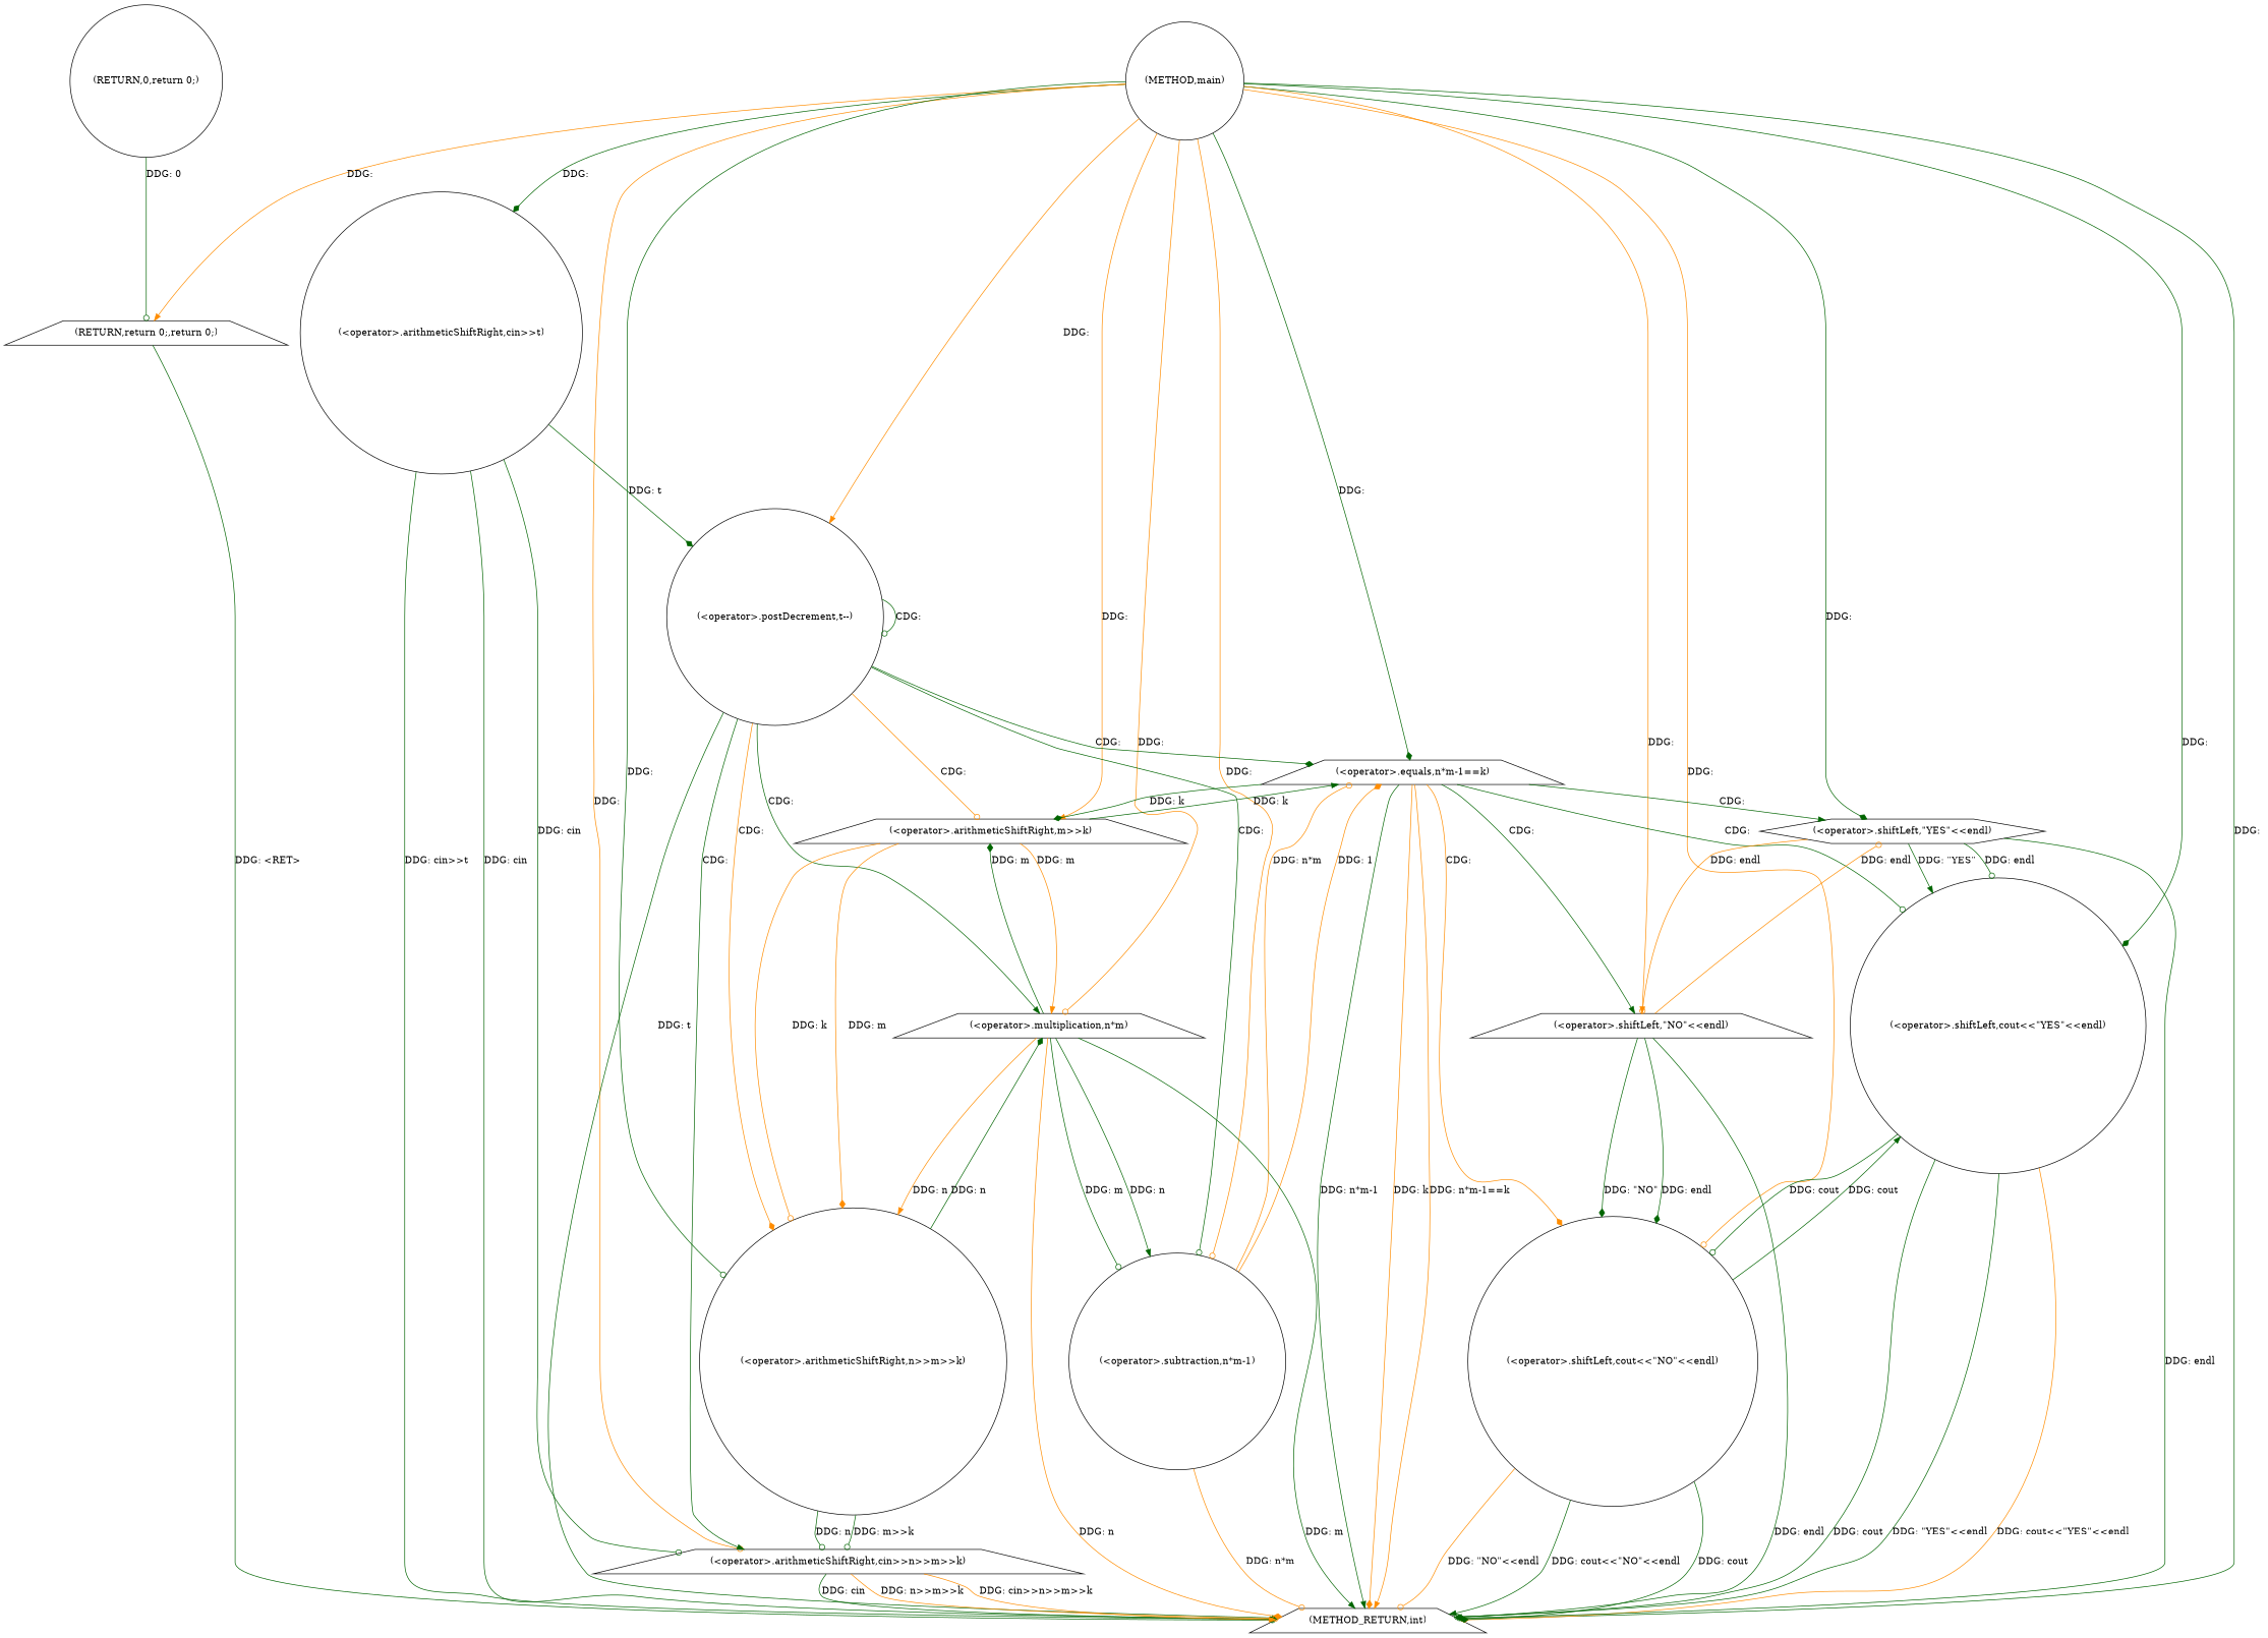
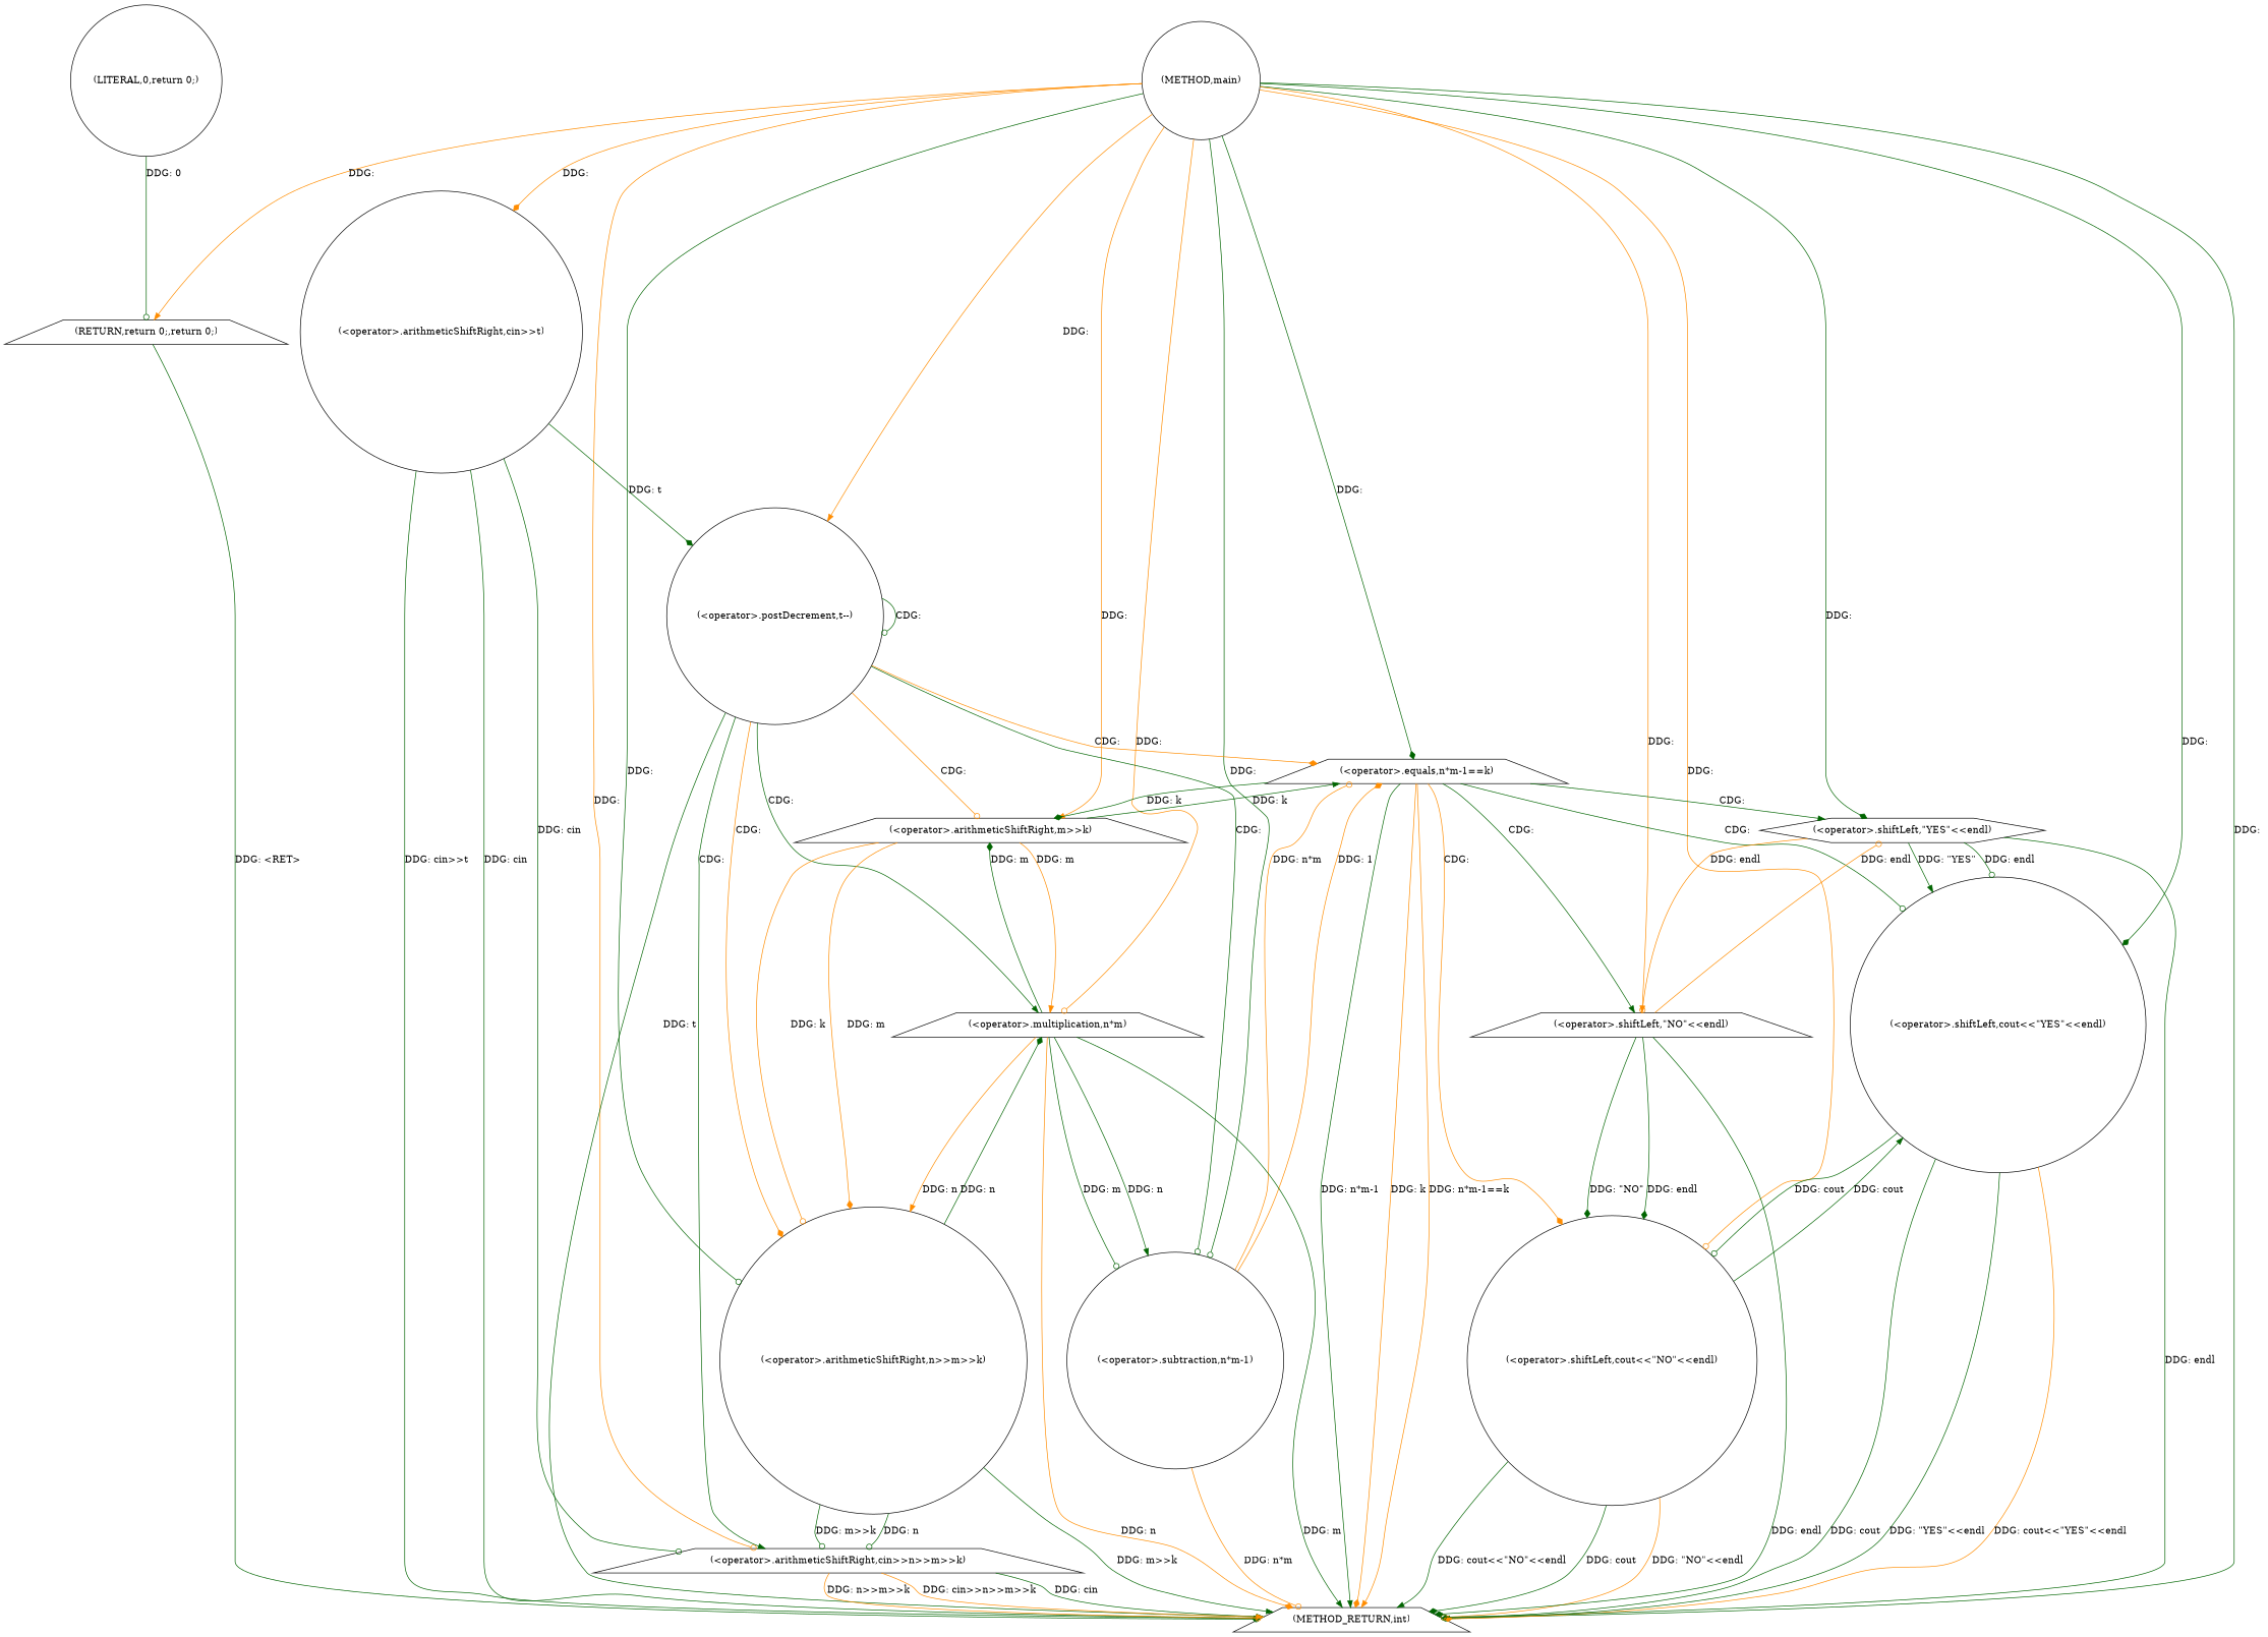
  digraph {
    node [shape=circle]
    edge [arrowhead=odot color=darkgreen]
    n1 [label="(METHOD,main)"]
    n2 [label="(<operator>.arithmeticShiftRight,cin>>t)"]
    n3 [label="(RETURN,return 0;,return 0;)" shape=trapezium]
    n4 [label="(<operator>.postDecrement,t--)"]
    n5 [label="(<operator>.arithmeticShiftRight,cin>>n>>m>>k)" shape=trapezium]
    n6 [label="(<operator>.equals,n*m-1==k)" shape=trapezium]
    n7 [label="(<operator>.shiftLeft,cout<<\"YES\"<<endl)"]
    n8 [label="(<operator>.arithmeticShiftRight,n>>m>>k)"]
    n9 [label="(<operator>.shiftLeft,cout<<\"NO\"<<endl)"]
    n10 [label="(<operator>.arithmeticShiftRight,m>>k)" shape=trapezium]
    n11 [label="(<operator>.subtraction,n*m-1)"]
    n12 [label="(<operator>.shiftLeft,\"YES\"<<endl)" shape=hexagon]
    n13 [label="(<operator>.multiplication,n*m)" shape=trapezium]
    n14 [label="(<operator>.shiftLeft,\"NO\"<<endl)" shape=trapezium]
    n15 [label="(METHOD_RETURN,int)" shape=trapezium]
-   n16 [label="(RETURN,0,return 0;)"]
-   n1 -> n2 [arrowhead=diamond label="DDG: "]
+   n16 [label="(LITERAL,0,return 0;)"]
+   n1 -> n2 [arrowhead=diamond color=darkorange label="DDG: "]
    n1 -> n3 [arrowhead=normal color=darkorange label="DDG: "]
    n1 -> n4 [arrowhead=normal color=darkorange label="DDG: "]
    n1 -> n5 [color=darkorange label="DDG: "]
    n1 -> n6 [arrowhead=diamond label="DDG: "]
    n1 -> n7 [arrowhead=diamond label="DDG: "]
    n1 -> n8 [label="DDG: "]
    n1 -> n9 [color=darkorange label="DDG: "]
    n1 -> n10 [arrowhead=normal color=darkorange label="DDG: "]
-   n1 -> n11 [color=darkorange label="DDG: "]
+   n1 -> n11 [label="DDG: "]
    n1 -> n12 [arrowhead=diamond label="DDG: "]
    n1 -> n13 [color=darkorange label="DDG: "]
    n1 -> n14 [arrowhead=normal color=darkorange label="DDG: "]
    n1 -> n15 [arrowhead=diamond label="DDG: "]
    n2 -> n4 [arrowhead=diamond label="DDG: t"]
    n2 -> n5 [label="DDG: cin"]
    n2 -> n15 [arrowhead=normal label="DDG: cin"]
    n2 -> n15 [arrowhead=diamond label="DDG: cin>>t"]
    n3 -> n15 [label="DDG: <RET>"]
    n4 -> n4 [label="CDG: "]
    n4 -> n5 [arrowhead=normal label="CDG: "]
-   n4 -> n6 [arrowhead=diamond label="CDG: "]
+   n4 -> n6 [arrowhead=diamond color=darkorange label="CDG: "]
    n4 -> n8 [arrowhead=diamond color=darkorange label="CDG: "]
    n4 -> n10 [color=darkorange label="CDG: "]
    n4 -> n11 [label="CDG: "]
    n4 -> n13 [arrowhead=normal label="CDG: "]
    n4 -> n15 [arrowhead=normal label="DDG: t"]
    n5 -> n15 [arrowhead=normal label="DDG: cin"]
    n5 -> n15 [color=darkorange label="DDG: n>>m>>k"]
    n5 -> n15 [arrowhead=normal color=darkorange label="DDG: cin>>n>>m>>k"]
    n6 -> n7 [label="CDG: "]
    n6 -> n9 [arrowhead=diamond color=darkorange label="CDG: "]
    n6 -> n10 [arrowhead=diamond label="DDG: k"]
    n6 -> n12 [arrowhead=normal label="CDG: "]
    n6 -> n14 [arrowhead=normal label="CDG: "]
    n6 -> n15 [arrowhead=normal label="DDG: n*m-1"]
    n6 -> n15 [arrowhead=diamond color=darkorange label="DDG: k"]
    n6 -> n15 [arrowhead=normal color=darkorange label="DDG: n*m-1==k"]
    n7 -> n9 [label="DDG: cout"]
    n7 -> n15 [arrowhead=normal label="DDG: cout"]
    n7 -> n15 [label="DDG: \"YES\"<<endl"]
    n7 -> n15 [arrowhead=diamond color=darkorange label="DDG: cout<<\"YES\"<<endl"]
    n8 -> n5 [label="DDG: n"]
    n8 -> n5 [label="DDG: m>>k"]
    n8 -> n13 [arrowhead=diamond label="DDG: n"]
+   n8 -> n15 [arrowhead=normal label="DDG: m>>k"]
    n9 -> n7 [arrowhead=normal label="DDG: cout"]
    n9 -> n15 [arrowhead=diamond label="DDG: cout"]
    n9 -> n15 [color=darkorange label="DDG: \"NO\"<<endl"]
    n9 -> n15 [arrowhead=normal label="DDG: cout<<\"NO\"<<endl"]
    n10 -> n6 [arrowhead=normal label="DDG: k"]
    n10 -> n8 [color=darkorange label="DDG: k"]
    n10 -> n8 [arrowhead=diamond color=darkorange label="DDG: m"]
    n10 -> n13 [arrowhead=normal color=darkorange label="DDG: m"]
    n11 -> n6 [color=darkorange label="DDG: n*m"]
    n11 -> n6 [arrowhead=diamond color=darkorange label="DDG: 1"]
    n11 -> n15 [color=darkorange label="DDG: n*m"]
    n12 -> n7 [arrowhead=normal label="DDG: \"YES\""]
    n12 -> n7 [label="DDG: endl"]
    n12 -> n14 [color=darkorange label="DDG: endl"]
    n12 -> n15 [label="DDG: endl"]
    n13 -> n8 [arrowhead=normal color=darkorange label="DDG: n"]
    n13 -> n10 [arrowhead=diamond label="DDG: m"]
    n13 -> n11 [arrowhead=normal label="DDG: n"]
    n13 -> n11 [label="DDG: m"]
    n13 -> n15 [arrowhead=diamond color=darkorange label="DDG: n"]
    n13 -> n15 [arrowhead=normal label="DDG: m"]
    n14 -> n9 [arrowhead=diamond label="DDG: endl"]
    n14 -> n9 [arrowhead=diamond label="DDG: \"NO\""]
    n14 -> n12 [color=darkorange label="DDG: endl"]
    n14 -> n15 [arrowhead=diamond label="DDG: endl"]
    n16 -> n3 [label="DDG: 0"]
  }
